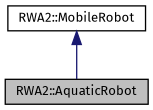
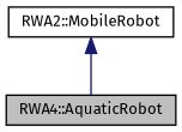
  digraph {
    fontname="Fira Sans"
    node [color=black fontname="Fira Sans" fontsize=10 shape=record style=filled]
-   n1 [fillcolor=grey75 fontcolor=black height=0.2 label="RWA2::AquaticRobot" width=0.4]
+   n1 [fillcolor=grey75 fontcolor=black height=0.2 label="RWA4::AquaticRobot" width=0.4]
    n2 [fillcolor=white height=0.2 label="RWA2::MobileRobot" width=0.4]
    n2 -> n1 [color=midnightblue dir=back fontname="Fira Sans" fontsize=10 labelfontname=Helvetica labelfontsize=10 style=solid]
  }
